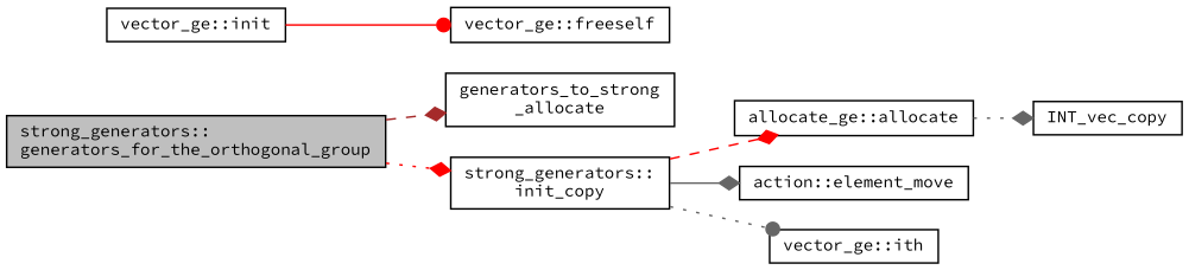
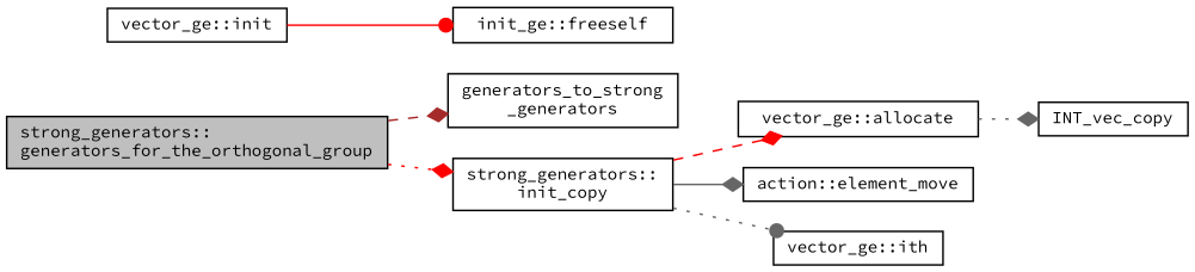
  digraph {
    fontname="Source Code Pro"
    rankdir=LR
    node [color=black fillcolor=white fontname="Source Code Pro" fontsize=10 shape=record style=filled]
    edge [arrowhead=diamond color=red fontname="Source Code Pro" fontsize=10 labelfontname=Helvetica labelfontsize=10 style=dotted]
    n1 [fillcolor=grey75 fontcolor=black height=0.2 label="strong_generators::\lgenerators_for_the_orthogonal_group" width=0.4]
-   n2 [height=0.2 label="generators_to_strong\l_allocate" width=0.4]
+   n2 [height=0.2 label="generators_to_strong\l_generators" width=0.4]
    n3 [height=0.2 label="strong_generators::\linit_copy" width=0.4]
-   n4 [height=0.2 label="allocate_ge::allocate" width=0.4]
+   n4 [height=0.2 label="vector_ge::allocate" width=0.4]
    n5 [height=0.2 label="action::element_move" width=0.4]
    n6 [height=0.2 label="vector_ge::ith" width=0.4]
    n7 [height=0.2 label=INT_vec_copy width=0.4]
    n8 [height=0.2 label="vector_ge::init" width=0.4]
-   n9 [height=0.2 label="vector_ge::freeself" width=0.4]
+   n9 [height=0.2 label="init_ge::freeself" width=0.4]
    n1 -> n2 [color=brown style=dashed]
    n1 -> n3
    n3 -> n4 [style=dashed]
    n3 -> n5 [color=gray40 style=solid]
    n3 -> n6 [arrowhead=dot color=gray40]
    n4 -> n7 [color=gray40]
    n8 -> n9 [arrowhead=dot style=solid]
  }
